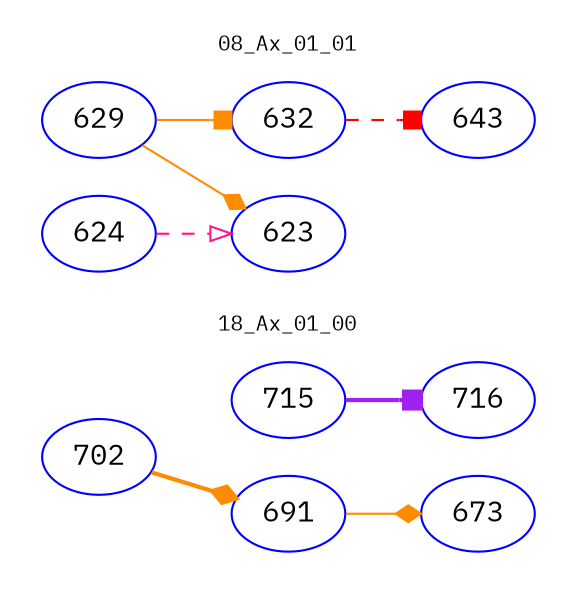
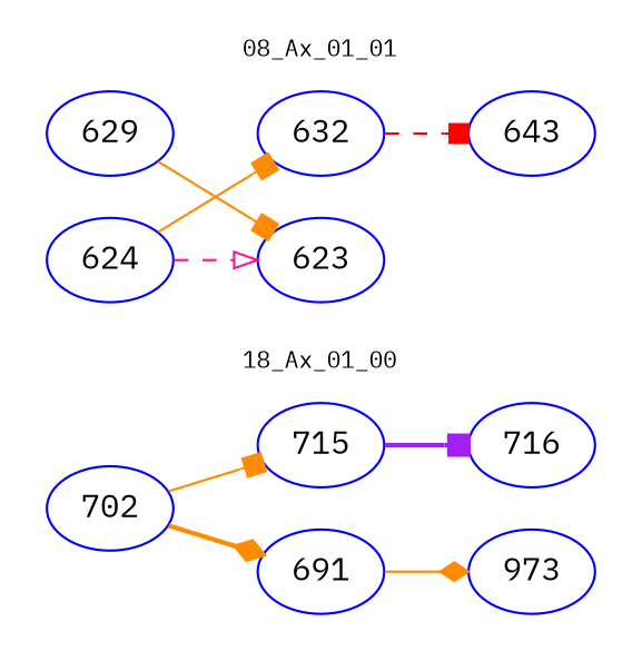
  digraph {
    fontname="IBM Plex Mono"
    rankdir=LR
    node [color=blue fontname="IBM Plex Mono"]
    edge [arrowhead=box color=darkorange fontname="IBM Plex Mono" style=solid]
    n1 [label=702]
    n2 [label=691]
    n3 [label=715]
-   n4 [label=673]
+   n4 [label=973]
    n5 [label=716]
    n6 [label=629]
    n7 [label=623]
    n8 [label=632]
    n9 [label=624]
    n10 [label=643]
    subgraph cluster_1 {
      color=white
      fontsize=10
      label="18_Ax_01_00"
      n1
      n2
      n3
      n4
      n5
    }
    subgraph cluster_2 {
      color=white
      fontsize=10
      label="08_Ax_01_01"
      n6
      n7
      n8
      n9
      n10
    }
    n1 -> n2 [arrowhead=diamond style=bold]
+   n1 -> n3
    n2 -> n4 [arrowhead=diamond]
    n3 -> n5 [color=purple style=bold]
-   n6 -> n7 [arrowhead=diamond]
-   n6 -> n8
+   n6 -> n7
+   n9 -> n8
    n8 -> n10 [color=red style=dashed]
    n9 -> n7 [arrowhead=onormal color=deeppink style=dashed]
  }
